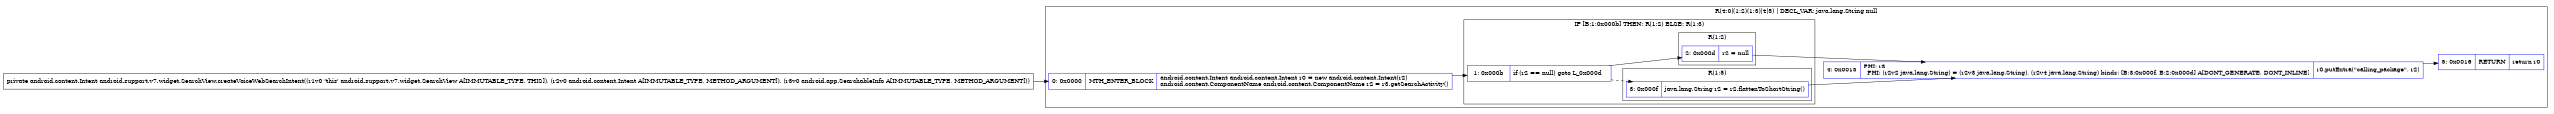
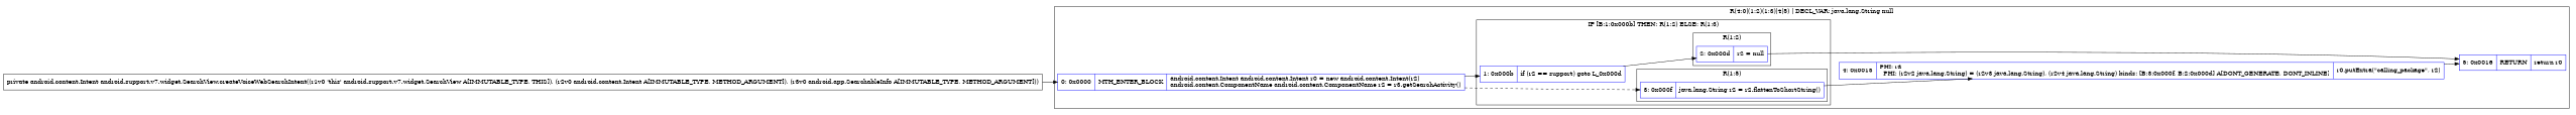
  digraph {
    rankdir=LR
    node [color=blue shape=record]
    n1 [label="{2\:\ 0x000d|r2 = null\l}"]
    n2 [label="{3\:\ 0x000f|java.lang.String r2 = r2.flattenToShortString()\l}"]
-   n3 [label="{1\:\ 0x000b|if (r2 == null) goto L_0x000d\l}"]
+   n3 [label="{1\:\ 0x000b|if (r2 == support) goto L_0x000d\l}"]
    n4 [label="{0\:\ 0x0000|MTH_ENTER_BLOCK\l|android.content.Intent android.content.Intent r0 = new android.content.Intent(r2)\landroid.content.ComponentName android.content.ComponentName r2 = r3.getSearchActivity()\l}"]
    n5 [label="{4\:\ 0x0013|PHI: r3 \l  PHI: (r2v2 java.lang.String) = (r2v3 java.lang.String), (r2v4 java.lang.String) binds: [B:3:0x000f, B:2:0x000d] A[DONT_GENERATE, DONT_INLINE]\l|r0.putExtra(\"calling_package\", r2)\l}"]
    n6 [label="{5\:\ 0x0016|RETURN\l|return r0\l}"]
    n7 [label="{private android.content.Intent android.support.v7.widget.SearchView.createVoiceWebSearchIntent((r1v0 'this' android.support.v7.widget.SearchView A[IMMUTABLE_TYPE, THIS]), (r2v0 android.content.Intent A[IMMUTABLE_TYPE, METHOD_ARGUMENT]), (r3v0 android.app.SearchableInfo A[IMMUTABLE_TYPE, METHOD_ARGUMENT])) }" color=""]
    subgraph cluster_1 {
      label="R(4:0|(1:2)(1:3)|4|5) | DECL_VAR: java.lang.String null\l"
      n4
      n5
      n6
      subgraph cluster_2 {
        label="IF [B:1:0x000b] THEN: R(1:2) ELSE: R(1:3)"
        n3
        subgraph cluster_3 {
          label="R(1:2)"
          n1
        }
        subgraph cluster_4 {
          label="R(1:5)"
          n2
        }
      }
    }
-   n1 -> n5
+   n1 -> n6
    n2 -> n5
    n3 -> n1
-   n3 -> n2 [style=dashed]
+   n4 -> n2 [style=dashed]
    n4 -> n3
    n5 -> n6
    n7 -> n4
  }
